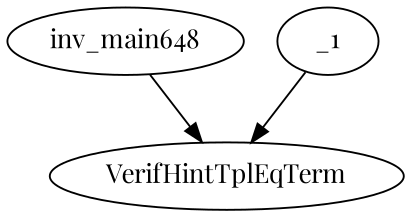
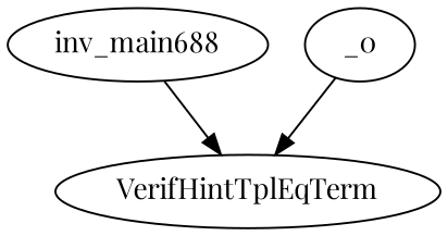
  digraph {
    fontname="Playfair Display"
    node [fontname="Playfair Display"]
    edge [fontname="Playfair Display"]
-   n1 [label=inv_main648]
+   n1 [label=inv_main688]
    n2 [label=VerifHintTplEqTerm]
-   n3 [label=_1]
+   n3 [label=_0]
    n1 -> n2
    n3 -> n2
  }
